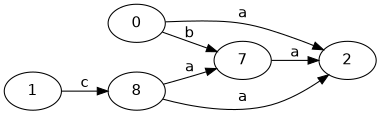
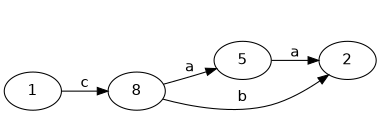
  strict digraph {
    fontname="DejaVu Sans"
    rankdir=LR
    node [fontname="DejaVu Sans"]
    edge [fontname="DejaVu Sans"]
-   0
    2
-   5 [label=7]
+   5
    1
    8
-   0 -> 2 [label=a]
-   0 -> 5 [label=b]
    5 -> 2 [label=a]
    1 -> 8 [label=c]
-   8 -> 2 [label=a]
+   8 -> 2 [label=b]
    8 -> 5 [label=a]
  }
